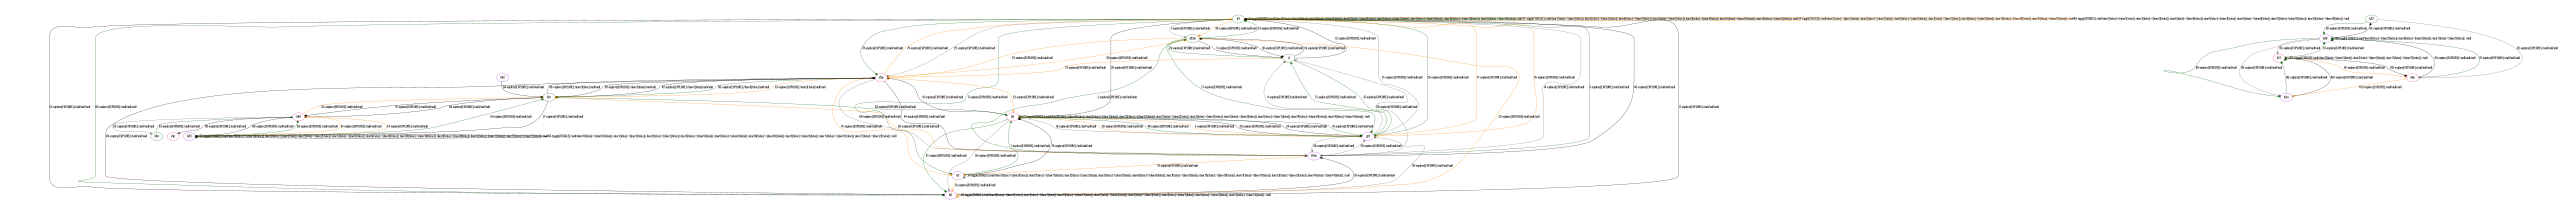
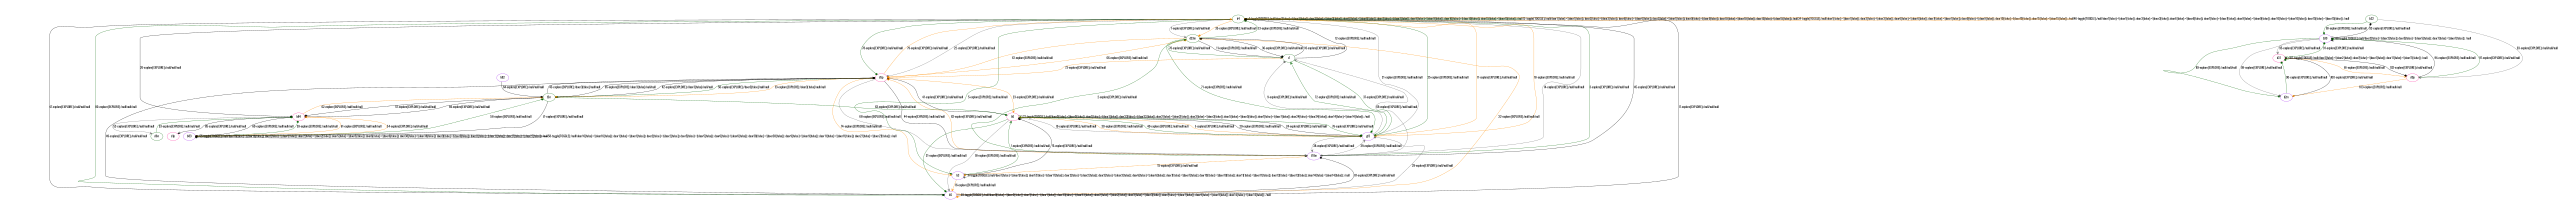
  digraph {
    fontname=Oswald
    node [color=purple fontname=Oswald]
    edge [arrowhead=diamond color=black fontname=Oswald]
    b4 [color=darkgreen]
    d33m [color=darkgreen]
    d10m
    b3
    b0 [color=deeppink]
    gf3
    n7 [label=b5]
    n8 [color=deeppink label=d5p]
    b1 [color=darkgreen]
    d3m [color=darkgreen]
    b84 [color=deeppink]
    b83
    d6m [color=darkgreen]
    d1p [color=deeppink]
    b82
    b32 [color=darkgreen]
    b30
    d0p [color=deeppink]
    d2m
    b31 [color=deeppink]
    b4 -> b4 [label="4-toggle[TOGGLE];/null/door1[false]:=!(door1[false]); door3[false]:=!(door3[false]); door6[false]:=!(door6[false]); door7[false]:=!(door7[false]); door9[false]:=!(door9[false]); door10[false]:=!(door10[false]); door15[false]:=!(door15[false]); /null"]
    b4 -> b4 [arrowhead=dot color=darkgreen label="13-toggle[TOGGLE];/null/door1[false]:=!(door1[false]); door3[false]:=!(door3[false]); door6[false]:=!(door6[false]); door7[false]:=!(door7[false]); door9[false]:=!(door9[false]); door10[false]:=!(door10[false]); door15[false]:=!(door15[false]); /null"]
    b4 -> b4 [arrowhead=vee color=gray40 label="34-toggle[TOGGLE];/null/door1[false]:=!(door1[false]); door3[false]:=!(door3[false]); door6[false]:=!(door6[false]); door7[false]:=!(door7[false]); door9[false]:=!(door9[false]); door10[false]:=!(door10[false]); door15[false]:=!(door15[false]); /null"]
    b4 -> b4 [color=darkorange label="46-toggle[TOGGLE];/null/door1[false]:=!(door1[false]); door3[false]:=!(door3[false]); door6[false]:=!(door6[false]); door7[false]:=!(door7[false]); door9[false]:=!(door9[false]); door10[false]:=!(door10[false]); door15[false]:=!(door15[false]); /null"]
    b4 -> d33m [arrowhead=vee color=gray40 label="1-explore[EXPLORE];/null/null/null"]
    b4 -> d33m [color=darkorange label="35-explore[EXPLORE];/null/null/null"]
    b4 -> d10m [color=gray40 label="14-explore[EXPLORE];/null/null/null"]
    b4 -> b3 [color=darkgreen label="5-explore[EXPLORE];/null/null/null"]
-   b4 -> b0 [label="26-explore[EXPLORE];/null/null/null"]
+   b4 -> b84 [label="26-explore[EXPLORE];/null/null/null"]
    b4 -> gf3 [color=darkorange label="18-explore[EXPLORE];/null/null/null"]
    b4 -> n7 [arrowhead=dot label="47-explore[EXPLORE];/null/null/null"]
    b4 -> n7 [arrowhead=vee color=darkgreen label="80-explore[EXPLORE];/null/null/null"]
    b4 -> n8 [arrowhead=dot color=gray40 label="22-explore[EXPLORE];/null/null/null"]
    b4 -> n8 [arrowhead=dot color=darkgreen label="78-explore[EXPLORE];/null/null/null"]
    d33m -> b4 [color=darkgreen label="33-explore[EXPLORE];/null/null/null"]
    d33m -> d10m [color=darkgreen label="2-explore[EXPLORE];/null/null/null"]
    d33m -> gf3 [color=darkgreen label="71-explore[EXPLORE];/null/null/null"]
    d33m -> n8 [arrowhead=vee color=darkorange label="67-explore[EXPLORE];/null/null/null"]
    d33m -> b1 [arrowhead=vee label="11-explore[EXPLORE];/null/null/null"]
    d33m -> b1 [arrowhead=dot label="36-explore[EXPLORE];/null/null/null"]
    d10m -> b4 [arrowhead=vee color=darkgreen label="3-explore[EXPLORE];/null/null/null"]
    d10m -> b4 [arrowhead=dot label="45-explore[EXPLORE];/null/null/null"]
    d10m -> b3 [arrowhead=dot color=darkorange label="15-explore[EXPLORE];/null/null/null"]
    d10m -> gf3 [arrowhead=vee color=gray40 label="39-explore[EXPLORE];/null/null/null"]
-   d10m -> d3m [color=darkorange label="82-explore[EXPLORE];/null/null/null"]
+   d10m -> n8 [color=darkorange label="82-explore[EXPLORE];/null/null/null"]
    d10m -> b1 [arrowhead=vee color=gray40 label="69-explore[EXPLORE];/null/null/null"]
    b3 -> b3 [arrowhead=dot color=gray40 label="6-toggle[TOGGLE];/null/door1[false]:=!(door1[false]); door17[false]:=!(door17[false]); door2[false]:=!(door2[false]); door3[false]:=!(door3[false]); door6[false]:=!(door6[false]); door7[false]:=!(door7[false]); door10[false]:=!(door10[false]); door11[false]:=!(door11[false]); door13[false]:=!(door13[false]); door14[false]:=!(door14[false]); /null"]
    b3 -> b0 [arrowhead=vee color=darkgreen label="7-explore[EXPLORE];/null/null/null"]
    b3 -> b0 [label="75-explore[EXPLORE];/null/null/null"]
    b3 -> n7 [arrowhead=vee color=darkorange label="16-explore[EXPLORE];/null/null/null"]
    b0 -> b0 [arrowhead=dot label="27-toggle[TOGGLE];/null/door0[false]:=!(door0[false]); door1[false]:=!(door1[false]); door33[false]:=!(door33[false]); door2[false]:=!(door2[false]); door3[false]:=!(door3[false]); door5[false]:=!(door5[false]); door7[false]:=!(door7[false]); door24[false]:=!(door24[false]); door14[false]:=!(door14[false]); /null"]
    b0 -> gf3 [color=darkorange label="8-explore[EXPLORE];/null/null/null"]
    b0 -> gf3 [label="20-explore[EXPLORE];/null/null/null"]
    b0 -> gf3 [arrowhead=dot label="24-explore[EXPLORE];/null/null/null"]
    b0 -> gf3 [arrowhead=dot color=darkgreen label="76-explore[EXPLORE];/null/null/null"]
    b0 -> n7 [arrowhead=vee color=gray40 label="28-explore[EXPLORE];/null/null/null"]
    b0 -> n7 [color=darkgreen label="31-explore[EXPLORE];/null/null/null"]
    b0 -> n8 [arrowhead=dot label="41-explore[EXPLORE];/null/null/null"]
    gf3 -> b4 [arrowhead=dot color=gray40 label="21-explore[EXPLORE];/null/null/null"]
    gf3 -> b4 [color=darkgreen label="25-explore[EXPLORE];/null/null/null"]
    gf3 -> b4 [arrowhead=dot color=darkorange label="77-explore[EXPLORE];/null/null/null"]
    gf3 -> d10m [arrowhead=vee color=gray40 label="38-explore[EXPLORE];/null/null/null"]
    gf3 -> b0 [arrowhead=vee color=gray40 label="19-explore[EXPLORE];/null/null/null"]
    gf3 -> b0 [color=darkorange label="30-explore[EXPLORE];/null/null/null"]
    gf3 -> b0 [arrowhead=vee color=darkgreen label="40-explore[EXPLORE];/null/null/null"]
    gf3 -> b1 [arrowhead=dot color=gray40 label="9-explore[EXPLORE];/null/null/null"]
    gf3 -> b1 [arrowhead=vee color=darkgreen label="72-explore[EXPLORE];/null/null/null"]
    n7 -> b4 [arrowhead=vee label="17-explore[EXPLORE];/null/null/null"]
    n7 -> d33m [arrowhead=vee color=darkorange label="32-explore[EXPLORE];/null/null/null"]
-   n7 -> d10m [label="81-explore[EXPLORE];/null/null/null"]
+   n7 -> d10m [arrowhead=dot label="81-explore[EXPLORE];/null/null/null"]
    n7 -> gf3 [arrowhead=dot color=gray40 label="29-explore[EXPLORE];/null/null/null"]
    n7 -> n7 [color=darkorange label="48-toggle[TOGGLE];/null/door0[false]:=!(door0[false]); door1[false]:=!(door1[false]); door33[false]:=!(door33[false]); door2[false]:=!(door2[false]); door3[false]:=!(door3[false]); door7[false]:=!(door7[false]); door9[false]:=!(door9[false]); door14[false]:=!(door14[false]); /null"]
    n7 -> n8 [label="49-explore[EXPLORE];/null/null/null"]
    n8 -> b4 [arrowhead=vee color=darkorange label="79-explore[EXPLORE];/null/null/null"]
    n8 -> d33m [color=darkorange label="66-explore[EXPLORE];/null/null/null"]
    n8 -> d10m [arrowhead=vee label="44-explore[EXPLORE];/null/null/null"]
    n8 -> d10m [color=gray40 label="68-explore[EXPLORE];/null/null/null"]
    n8 -> b3 [arrowhead=vee color=darkorange label="74-explore[EXPLORE];/null/null/null"]
    n8 -> b0 [arrowhead=vee color=darkorange label="23-explore[EXPLORE];/null/null/null"]
    n8 -> d3m [label="42-explore[EXPLORE];/door3[false]/null/null"]
    n8 -> d3m [color=darkgreen label="50-explore[EXPLORE];/door3[false]/null/null"]
    n8 -> d3m [arrowhead=dot color=darkorange label="83-explore[EXPLORE];/door3[false]/null/null"]
    b1 -> b4 [label="12-explore[EXPLORE];/null/null/null"]
    b1 -> d33m [label="10-explore[EXPLORE];/null/null/null"]
    b1 -> d33m [arrowhead=vee color=darkgreen label="70-explore[EXPLORE];/null/null/null"]
    b1 -> gf3 [arrowhead=vee color=darkgreen label="37-explore[EXPLORE];/null/null/null"]
    b1 -> n8 [arrowhead=dot color=darkorange label="73-explore[EXPLORE];/null/null/null"]
    d3m -> b0 [color=darkgreen label="63-explore[EXPLORE];/null/null/null"]
    d3m -> n8 [arrowhead=vee label="43-explore[EXPLORE];/door3[false]/null/null"]
    d3m -> n8 [label="65-explore[EXPLORE];/door3[false]/null/null"]
    d3m -> b84 [label="51-explore[EXPLORE];/null/null/null"]
    d3m -> b84 [arrowhead=dot label="84-explore[EXPLORE];/null/null/null"]
    d3m -> b83 [arrowhead=dot label="57-explore[EXPLORE];/null/null/null"]
    b84 -> d3m [color=darkorange label="62-explore[EXPLORE];/null/null/null"]
    b84 -> b83 [color=darkorange label="54-explore[EXPLORE];/null/null/null"]
    b84 -> b83 [label="60-explore[EXPLORE];/null/null/null"]
    b84 -> d6m [arrowhead=vee color=gray40 label="52-explore[EXPLORE];/null/null/null"]
    b84 -> d1p [arrowhead=vee label="85-explore[EXPLORE];/null/null/null"]
    b83 -> d3m [color=darkgreen label="56-explore[EXPLORE];/null/null/null"]
    b83 -> b84 [arrowhead=dot color=darkgreen label="59-explore[EXPLORE];/null/null/null"]
    b83 -> b84 [arrowhead=vee color=darkorange label="61-explore[EXPLORE];/null/null/null"]
    b83 -> b83 [arrowhead=dot color=gray40 label="55-toggle[TOGGLE];/null/door16[false]:=!(door16[false]); door1[false]:=!(door1[false]); door2[false]:=!(door2[false]); door5[false]:=!(door5[false]); door6[false]:=!(door6[false]); door38[false]:=!(door38[false]); door9[false]:=!(door9[false]); door11[false]:=!(door11[false]); door27[false]:=!(door27[false]); /null"]
    b83 -> b83 [arrowhead=dot label="58-toggle[TOGGLE];/null/door16[false]:=!(door16[false]); door1[false]:=!(door1[false]); door2[false]:=!(door2[false]); door5[false]:=!(door5[false]); door6[false]:=!(door6[false]); door38[false]:=!(door38[false]); door9[false]:=!(door9[false]); door11[false]:=!(door11[false]); door27[false]:=!(door27[false]); /null"]
    d6m -> b84 [color=darkgreen label="53-explore[EXPLORE];/null/null/null"]
    b82 -> d3m [label="64-explore[EXPLORE];/null/null/null"]
    b32 -> b30 [color=darkgreen label="88-explore[EXPLORE];/null/null/null"]
    b32 -> d0p [arrowhead=vee color=gray40 label="93-explore[EXPLORE];/null/null/null"]
    b30 -> b32 [label="92-explore[EXPLORE];/null/null/null"]
    b30 -> b30 [arrowhead=vee label="98-toggle[TOGGLE];/null/door2[false]:=!(door2[false]); door5[false]:=!(door5[false]); door7[false]:=!(door7[false]); /null"]
    b30 -> d2m [color=darkgreen label="89-explore[EXPLORE];/null/null/null"]
    b30 -> d2m [arrowhead=dot color=gray40 label="99-explore[EXPLORE];/null/null/null"]
    b30 -> b31 [arrowhead=vee color=gray40 label="95-explore[EXPLORE];/null/null/null"]
    d0p -> b30 [arrowhead=dot label="94-explore[EXPLORE];/null/null/null"]
    d0p -> b30 [color=darkgreen label="97-explore[EXPLORE];/null/null/null"]
    d0p -> d2m [color=darkorange label="103-explore[EXPLORE];/null/null/null"]
    d2m -> b31 [arrowhead=dot color=darkgreen label="90-explore[EXPLORE];/null/null/null"]
    d2m -> b31 [arrowhead=dot label="100-explore[EXPLORE];/null/null/null"]
    b31 -> b30 [arrowhead=dot color=darkgreen label="91-explore[EXPLORE];/null/null/null"]
    b31 -> d0p [arrowhead=vee color=darkorange label="96-explore[EXPLORE];/null/null/null"]
    b31 -> d0p [label="102-explore[EXPLORE];/null/null/null"]
    b31 -> b31 [arrowhead=dot color=darkgreen label="101-toggle[TOGGLE];/null/door2[false]:=!(door2[false]); door7[false]:=!(door7[false]); door11[false]:=!(door11[false]); /null"]
  }
